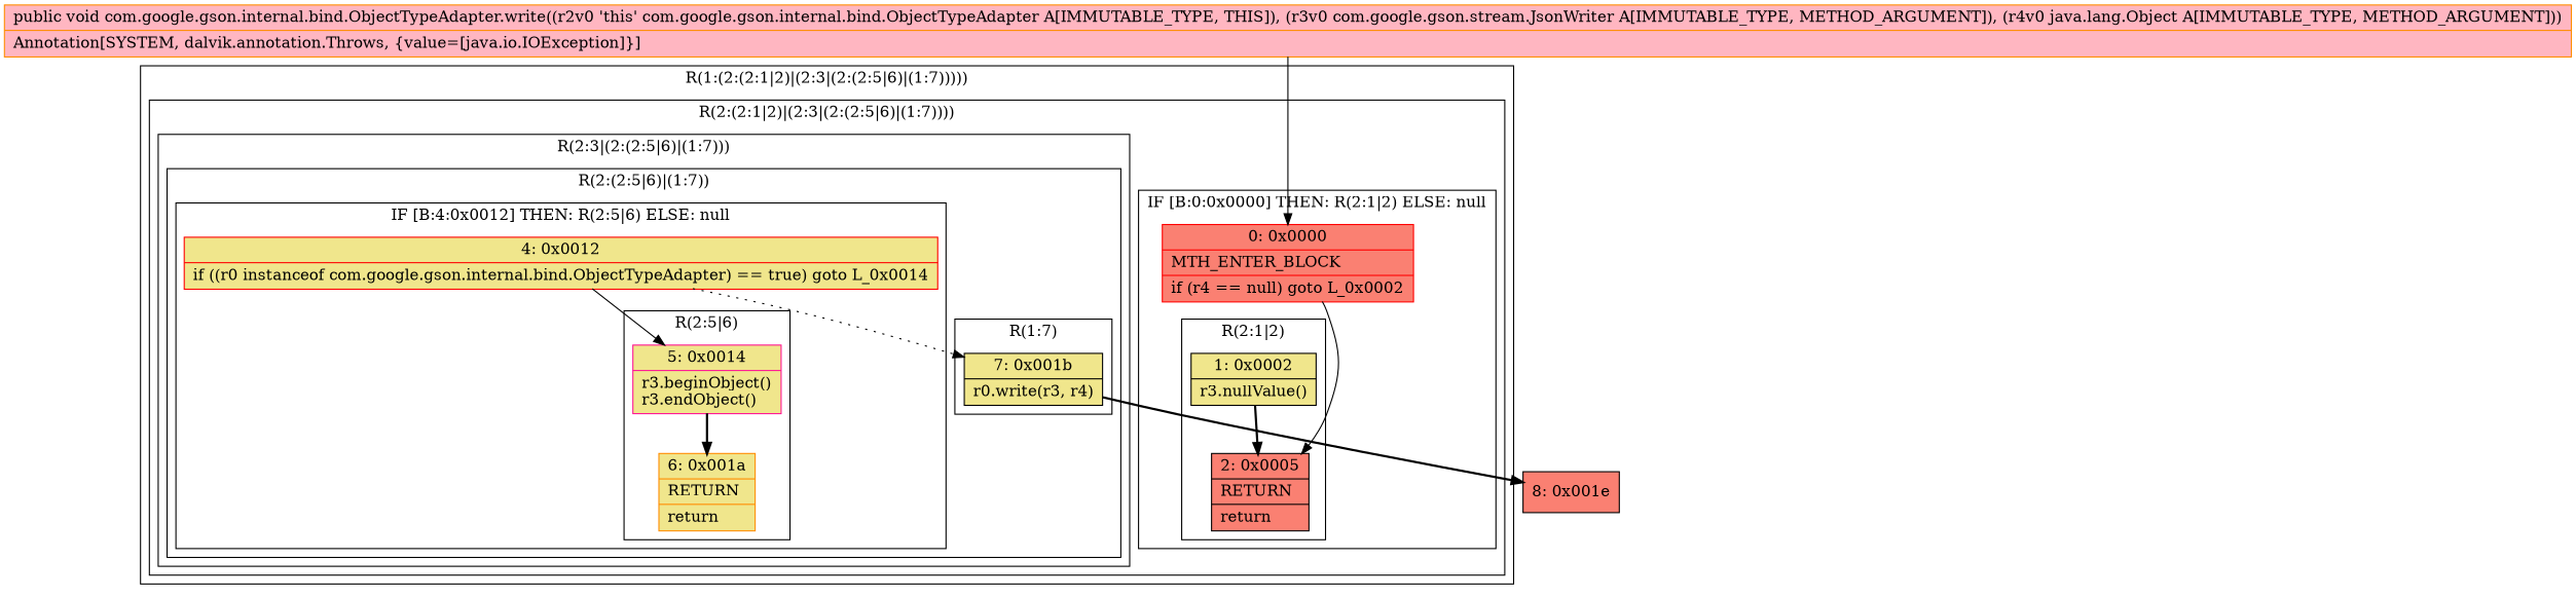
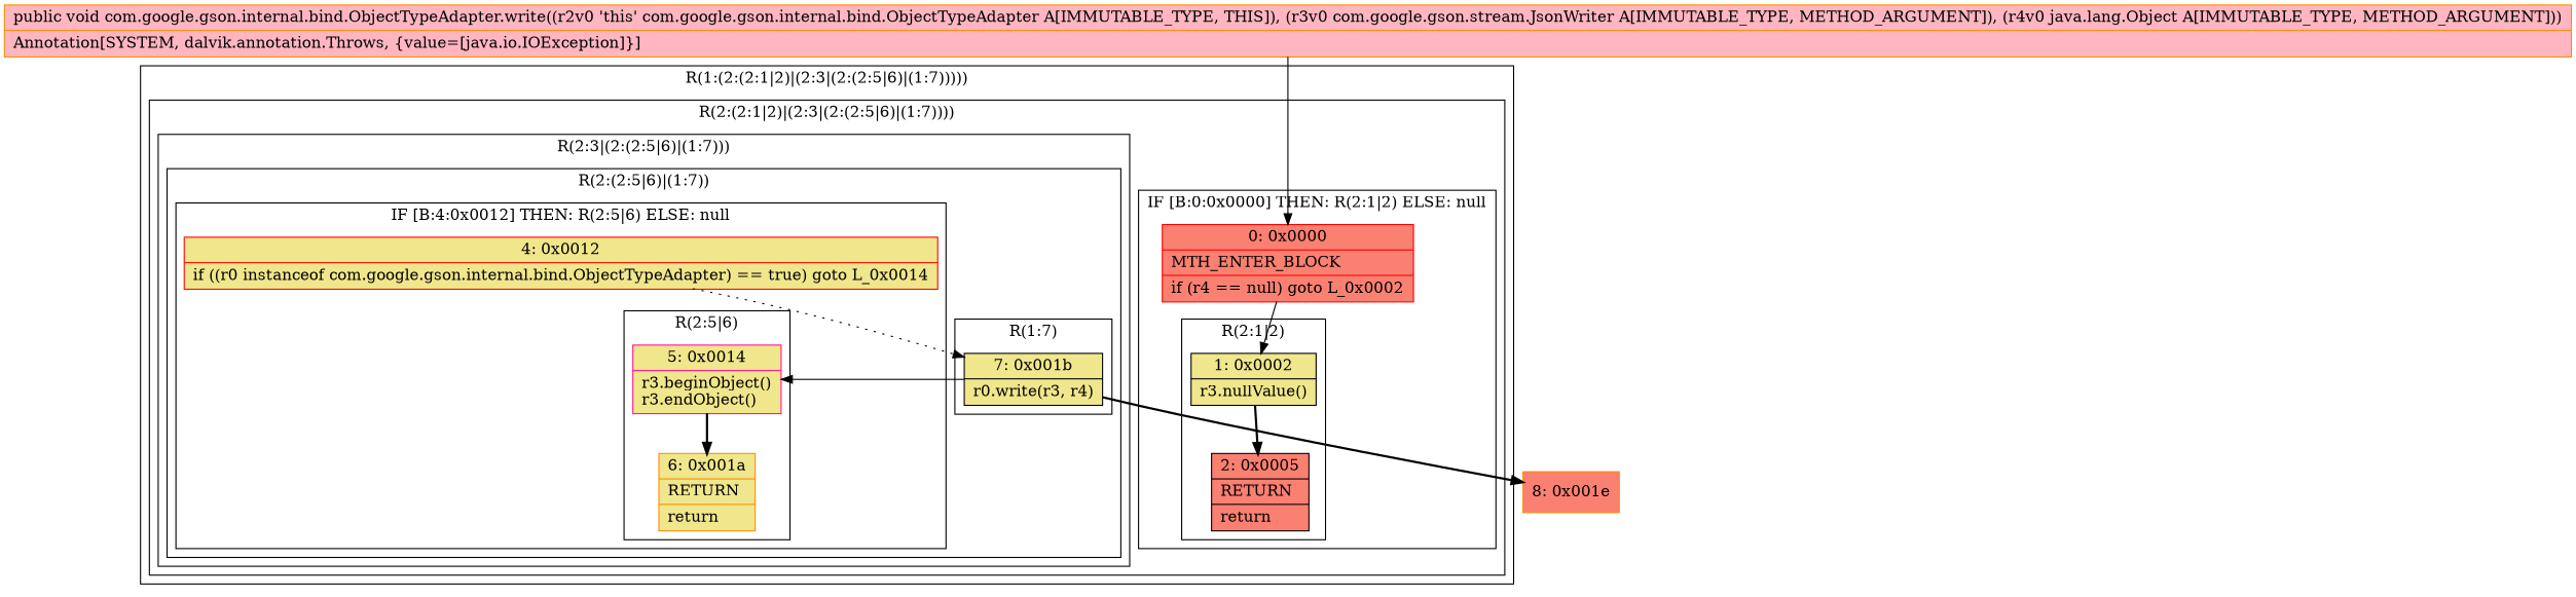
  digraph {
    node [color=black fillcolor=khaki shape=record style=filled]
    edge [style=bold]
    n1 [label="{1\:\ 0x0002|r3.nullValue()\l}"]
    n2 [fillcolor=salmon label="{2\:\ 0x0005|RETURN\l|return\l}"]
    n3 [color=red fillcolor=salmon label="{0\:\ 0x0000|MTH_ENTER_BLOCK\l|if (r4 == null) goto L_0x0002\l}"]
    n4 [color=deeppink label="{5\:\ 0x0014|r3.beginObject()\lr3.endObject()\l}"]
    n5 [color=darkorange label="{6\:\ 0x001a|RETURN\l|return\l}"]
    n6 [color=red label="{4\:\ 0x0012|if ((r0 instanceof com.google.gson.internal.bind.ObjectTypeAdapter) == true) goto L_0x0014\l}"]
    n7 [label="{7\:\ 0x001b|r0.write(r3, r4)\l}"]
-   n8 [fillcolor=salmon label="{8\:\ 0x001e}"]
+   n8 [color=darkorange fillcolor=salmon label="{8\:\ 0x001e}"]
    n9 [color=darkorange fillcolor=lightpink label="{public void com.google.gson.internal.bind.ObjectTypeAdapter.write((r2v0 'this' com.google.gson.internal.bind.ObjectTypeAdapter A[IMMUTABLE_TYPE, THIS]), (r3v0 com.google.gson.stream.JsonWriter A[IMMUTABLE_TYPE, METHOD_ARGUMENT]), (r4v0 java.lang.Object A[IMMUTABLE_TYPE, METHOD_ARGUMENT]))  | Annotation[SYSTEM, dalvik.annotation.Throws, \{value=[java.io.IOException]\}]\l}"]
    subgraph cluster_1 {
      label="R(1:(2:(2:1|2)|(2:3|(2:(2:5|6)|(1:7)))))"
      subgraph cluster_2 {
        label="R(2:(2:1|2)|(2:3|(2:(2:5|6)|(1:7))))"
        subgraph cluster_3 {
          label="IF [B:0:0x0000] THEN: R(2:1|2) ELSE: null"
          n3
          subgraph cluster_4 {
            label="R(2:1|2)"
            n1
            n2
          }
        }
        subgraph cluster_5 {
          label="R(2:3|(2:(2:5|6)|(1:7)))"
          subgraph cluster_6 {
            label="R(2:(2:5|6)|(1:7))"
            subgraph cluster_7 {
              label="IF [B:4:0x0012] THEN: R(2:5|6) ELSE: null"
              n6
              subgraph cluster_8 {
                label="R(2:5|6)"
                n4
                n5
              }
            }
            subgraph cluster_9 {
              label="R(1:7)"
              n7
            }
          }
        }
      }
    }
    n1 -> n2
-   n3 -> n2 [style=solid]
+   n3 -> n1 [style=solid]
    n4 -> n5
-   n6 -> n4 [style=solid]
+   n7 -> n4 [style=solid]
    n6 -> n7 [style=dotted]
    n7 -> n8
    n9 -> n3 [style=solid]
  }
